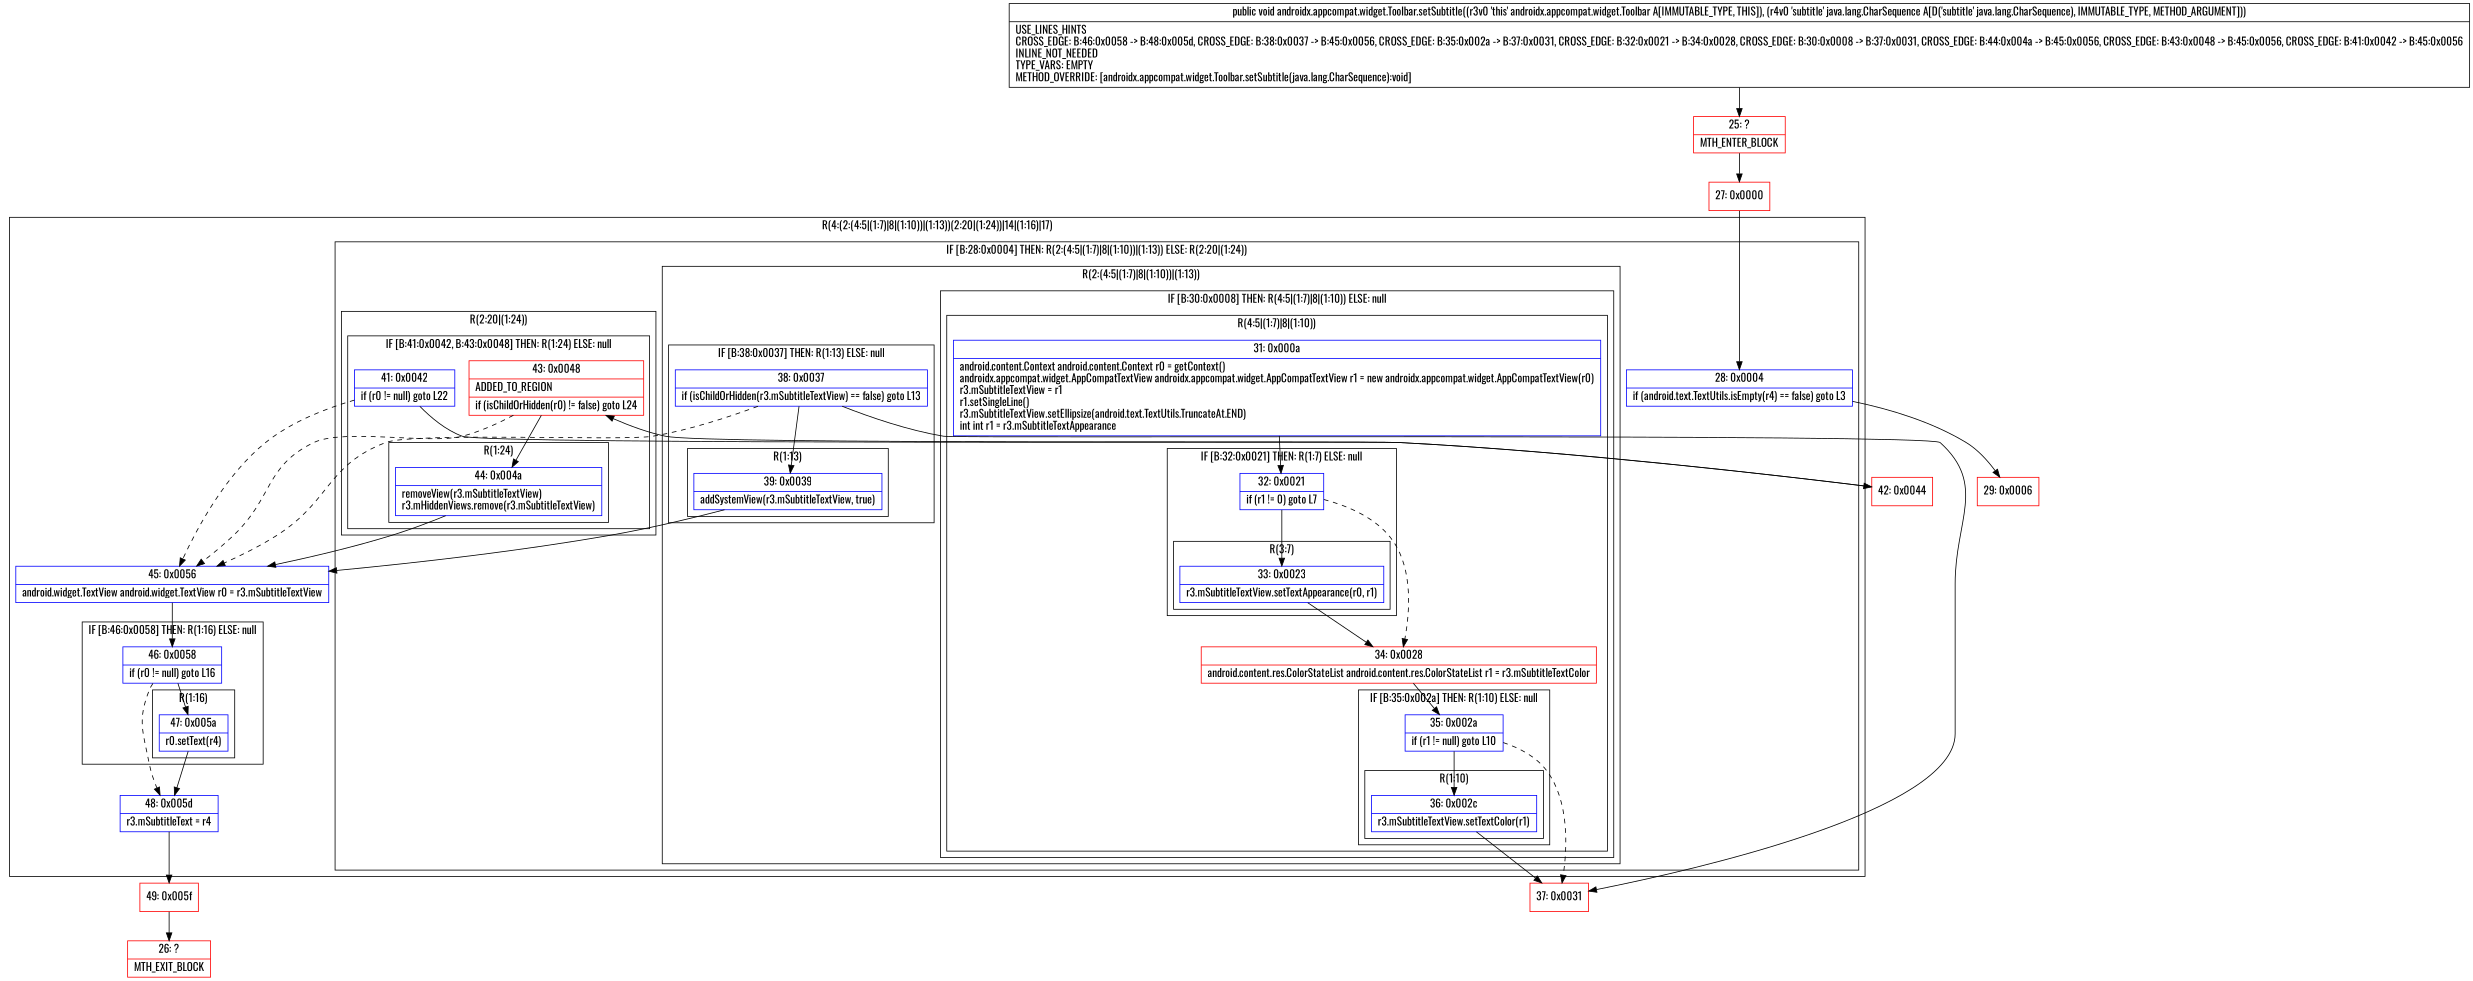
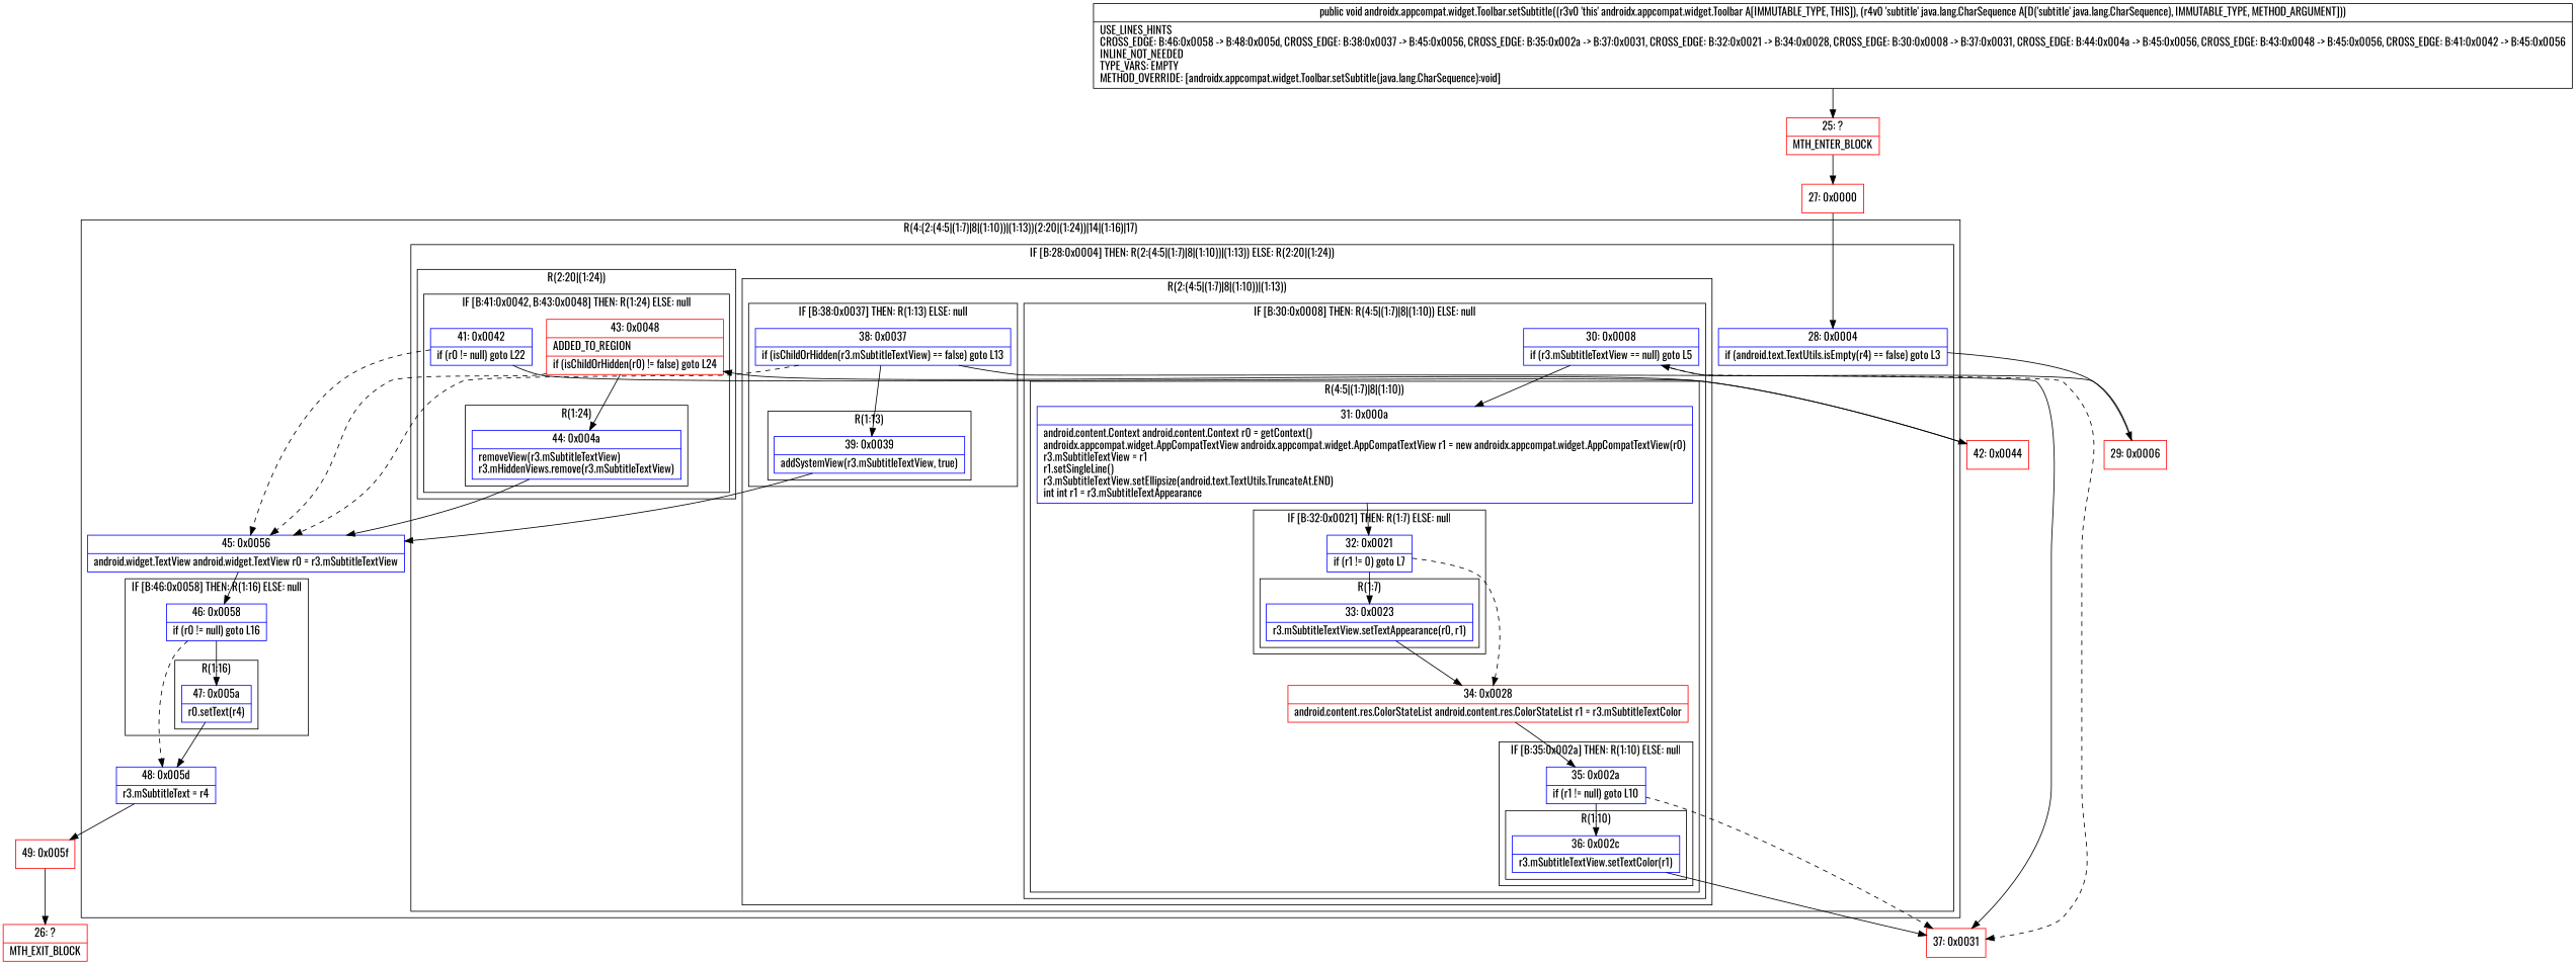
  digraph {
    fontname=Oswald
    node [color=blue fontname=Oswald shape=record]
    edge [fontname=Oswald]
    n1 [label="{33\:\ 0x0023|r3.mSubtitleTextView.setTextAppearance(r0, r1)\l}"]
    n2 [label="{32\:\ 0x0021|if (r1 != 0) goto L7\l}"]
    n3 [label="{36\:\ 0x002c|r3.mSubtitleTextView.setTextColor(r1)\l}"]
    n4 [label="{35\:\ 0x002a|if (r1 != null) goto L10\l}"]
    n5 [label="{31\:\ 0x000a|android.content.Context android.content.Context r0 = getContext()\landroidx.appcompat.widget.AppCompatTextView androidx.appcompat.widget.AppCompatTextView r1 = new androidx.appcompat.widget.AppCompatTextView(r0)\lr3.mSubtitleTextView = r1\lr1.setSingleLine()\lr3.mSubtitleTextView.setEllipsize(android.text.TextUtils.TruncateAt.END)\lint int r1 = r3.mSubtitleTextAppearance\l}"]
    n6 [color=red label="{34\:\ 0x0028|android.content.res.ColorStateList android.content.res.ColorStateList r1 = r3.mSubtitleTextColor\l}"]
+   n7 [label="{30\:\ 0x0008|if (r3.mSubtitleTextView == null) goto L5\l}"]
    n8 [label="{39\:\ 0x0039|addSystemView(r3.mSubtitleTextView, true)\l}"]
    n9 [label="{38\:\ 0x0037|if (isChildOrHidden(r3.mSubtitleTextView) == false) goto L13\l}"]
    n10 [label="{44\:\ 0x004a|removeView(r3.mSubtitleTextView)\lr3.mHiddenViews.remove(r3.mSubtitleTextView)\l}"]
    n11 [label="{41\:\ 0x0042|if (r0 != null) goto L22\l}"]
    n12 [color=red label="{43\:\ 0x0048|ADDED_TO_REGION\l|if (isChildOrHidden(r0) != false) goto L24\l}"]
    n13 [label="{28\:\ 0x0004|if (android.text.TextUtils.isEmpty(r4) == false) goto L3\l}"]
    n14 [label="{47\:\ 0x005a|r0.setText(r4)\l}"]
    n15 [label="{46\:\ 0x0058|if (r0 != null) goto L16\l}"]
    n16 [label="{45\:\ 0x0056|android.widget.TextView android.widget.TextView r0 = r3.mSubtitleTextView\l}"]
    n17 [label="{48\:\ 0x005d|r3.mSubtitleText = r4\l}"]
    n18 [color=red label="{37\:\ 0x0031}"]
    n19 [color=red label="{42\:\ 0x0044}"]
    n20 [color=red label="{29\:\ 0x0006}"]
    n21 [color=red label="{49\:\ 0x005f}"]
    n22 [color=red label="{26\:\ ?|MTH_EXIT_BLOCK\l}"]
    n23 [color=red label="{25\:\ ?|MTH_ENTER_BLOCK\l}"]
    n24 [color=red label="{27\:\ 0x0000}"]
    n25 [label="{public void androidx.appcompat.widget.Toolbar.setSubtitle((r3v0 'this' androidx.appcompat.widget.Toolbar A[IMMUTABLE_TYPE, THIS]), (r4v0 'subtitle' java.lang.CharSequence A[D('subtitle' java.lang.CharSequence), IMMUTABLE_TYPE, METHOD_ARGUMENT]))  | USE_LINES_HINTS\lCROSS_EDGE: B:46:0x0058 \-\> B:48:0x005d, CROSS_EDGE: B:38:0x0037 \-\> B:45:0x0056, CROSS_EDGE: B:35:0x002a \-\> B:37:0x0031, CROSS_EDGE: B:32:0x0021 \-\> B:34:0x0028, CROSS_EDGE: B:30:0x0008 \-\> B:37:0x0031, CROSS_EDGE: B:44:0x004a \-\> B:45:0x0056, CROSS_EDGE: B:43:0x0048 \-\> B:45:0x0056, CROSS_EDGE: B:41:0x0042 \-\> B:45:0x0056\lINLINE_NOT_NEEDED\lTYPE_VARS: EMPTY\lMETHOD_OVERRIDE: [androidx.appcompat.widget.Toolbar.setSubtitle(java.lang.CharSequence):void]\l}" color=""]
    subgraph cluster_1 {
      label="R(4:(2:(4:5|(1:7)|8|(1:10))|(1:13))(2:20|(1:24))|14|(1:16)|17)"
      n16
      n17
      subgraph cluster_2 {
        label="IF [B:28:0x0004] THEN: R(2:(4:5|(1:7)|8|(1:10))|(1:13)) ELSE: R(2:20|(1:24))"
        n13
        subgraph cluster_3 {
          label="R(2:(4:5|(1:7)|8|(1:10))|(1:13))"
          subgraph cluster_4 {
            label="IF [B:30:0x0008] THEN: R(4:5|(1:7)|8|(1:10)) ELSE: null"
+           n7
            subgraph cluster_5 {
              label="R(4:5|(1:7)|8|(1:10))"
              n5
              n6
              subgraph cluster_6 {
                label="IF [B:32:0x0021] THEN: R(1:7) ELSE: null"
                n2
                subgraph cluster_7 {
-                 label="R(3:7)"
+                 label="R(1:7)"
                  n1
                }
              }
              subgraph cluster_8 {
                label="IF [B:35:0x002a] THEN: R(1:10) ELSE: null"
                n4
                subgraph cluster_9 {
                  label="R(1:10)"
                  n3
                }
              }
            }
          }
          subgraph cluster_10 {
            label="IF [B:38:0x0037] THEN: R(1:13) ELSE: null"
            n9
            subgraph cluster_11 {
              label="R(1:13)"
              n8
            }
          }
        }
        subgraph cluster_12 {
          label="R(2:20|(1:24))"
          subgraph cluster_13 {
            label="IF [B:41:0x0042, B:43:0x0048] THEN: R(1:24) ELSE: null"
            n11
            n12
            subgraph cluster_14 {
              label="R(1:24)"
              n10
            }
          }
        }
      }
      subgraph cluster_15 {
        label="IF [B:46:0x0058] THEN: R(1:16) ELSE: null"
        n15
        subgraph cluster_16 {
          label="R(1:16)"
          n14
        }
      }
    }
    n1 -> n6
    n2 -> n1
    n2 -> n6 [style=dashed]
    n3 -> n18
    n4 -> n3
    n4 -> n18 [style=dashed]
    n5 -> n2
    n6 -> n4
+   n7 -> n5
+   n7 -> n18 [style=dashed]
    n8 -> n16
    n9 -> n8
    n9 -> n16 [style=dashed]
    n9 -> n18
    n10 -> n16
    n11 -> n16 [style=dashed]
    n11 -> n19
    n12 -> n10
    n12 -> n16 [style=dashed]
    n13 -> n20
    n14 -> n17
    n15 -> n14
    n15 -> n17 [style=dashed]
    n16 -> n15
    n17 -> n21
    n19 -> n12
+   n20 -> n7
    n21 -> n22
    n23 -> n24
    n24 -> n13
    n25 -> n23
  }
